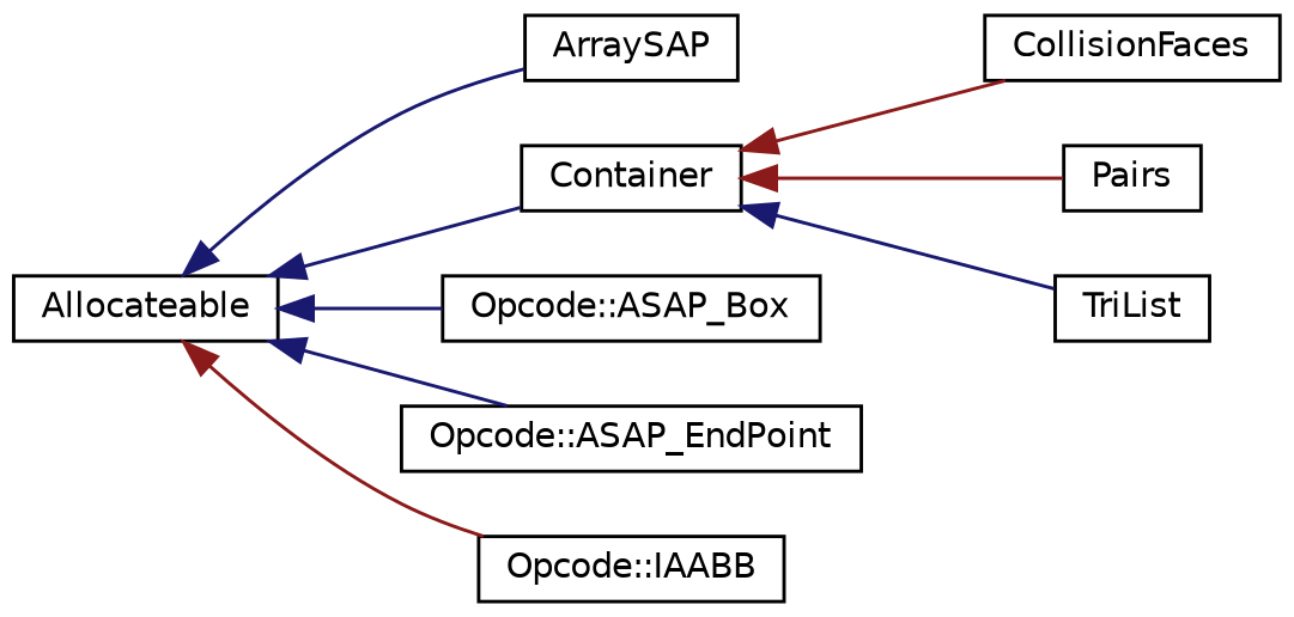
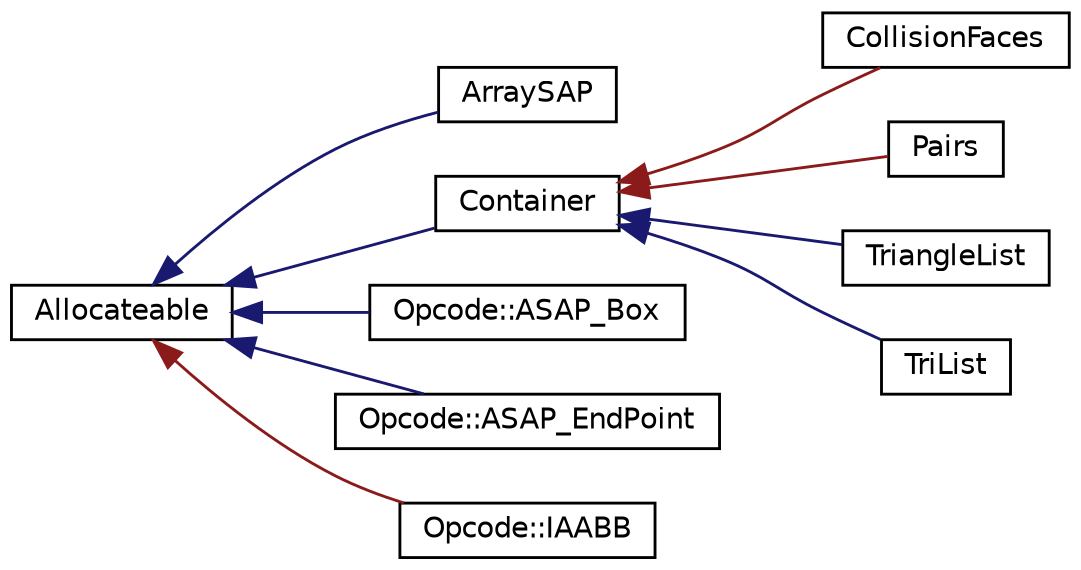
  digraph {
    rankdir=LR
    node [color=black fillcolor=white fontname=Helvetica fontsize=10 shape=record style=filled]
    edge [color=midnightblue dir=back fontname=Helvetica fontsize=10 labelfontname=Helvetica labelfontsize=10 style=solid]
    n1 [height=0.2 label=Allocateable width=0.4]
    n2 [height=0.2 label=ArraySAP width=0.4]
    n3 [height=0.2 label=Container width=0.4]
    n4 [height=0.2 label="Opcode::ASAP_Box" width=0.4]
    n5 [height=0.2 label="Opcode::ASAP_EndPoint" width=0.4]
    n6 [height=0.2 label="Opcode::IAABB" width=0.4]
    n7 [height=0.2 label=CollisionFaces width=0.4]
    n8 [height=0.2 label=Pairs width=0.4]
+   n9 [height=0.2 label=TriangleList width=0.4]
    n10 [height=0.2 label=TriList width=0.4]
    n1 -> n2
    n1 -> n3
    n1 -> n4
    n1 -> n5
    n1 -> n6 [color=firebrick4]
    n3 -> n7 [color=firebrick4]
    n3 -> n8 [color=firebrick4]
+   n3 -> n9
    n3 -> n10
  }
